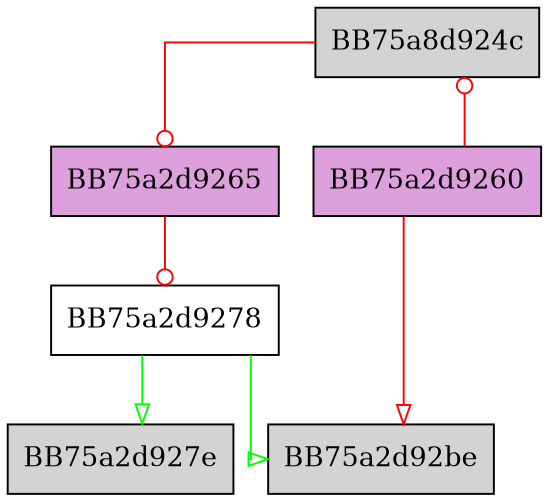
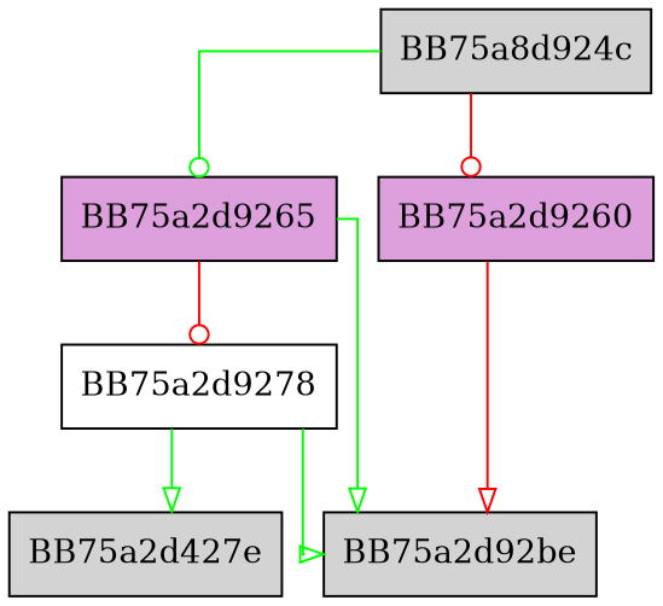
  digraph {
    splines=ortho
    node [fillcolor=lightgrey shape=box style=filled]
    edge [arrowhead=onormal color=green]
    n1 [label=BB75a8d924c]
    BB75a2d9265 [fillcolor=plum]
    BB75a2d9260 [fillcolor=plum]
    BB75a2d92be
    BB75a2d9278 [fillcolor=white]
-   BB75a2d927e
-   n1 -> BB75a2d9265 [arrowhead=odot color=red]
-   BB75a2d9260 -> n1 [arrowhead=odot color=red]
+   BB75a2d927e [label=BB75a2d427e]
+   n1 -> BB75a2d9265 [arrowhead=odot]
+   n1 -> BB75a2d9260 [arrowhead=odot color=red]
+   BB75a2d9265 -> BB75a2d92be
    BB75a2d9265 -> BB75a2d9278 [arrowhead=odot color=red]
    BB75a2d9260 -> BB75a2d92be [color=red]
    BB75a2d9278 -> BB75a2d92be
    BB75a2d9278 -> BB75a2d927e
  }
